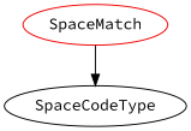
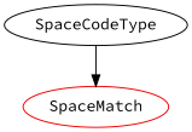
  digraph {
    fontname="Source Code Pro"
    node [fontname="Source Code Pro"]
    n1 [color=red2 label=SpaceMatch shape=oval]
    SpaceCodeType
-   n1 -> SpaceCodeType [fontname="Source Code Pro"]
+   SpaceCodeType -> n1 [fontname="Source Code Pro"]
  }
